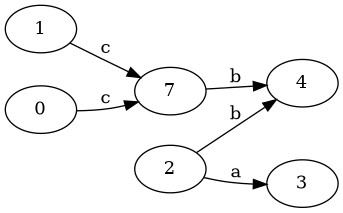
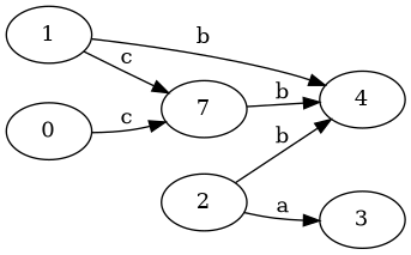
  strict digraph {
    rankdir=LR
    n1 [label=7]
    0
    4
    1
    2
    3
    n1 -> 4 [label=b]
    0 -> n1 [label=c]
    1 -> n1 [label=c]
+   1 -> 4 [label=b]
    2 -> 4 [label=b]
    2 -> 3 [label=a]
  }
